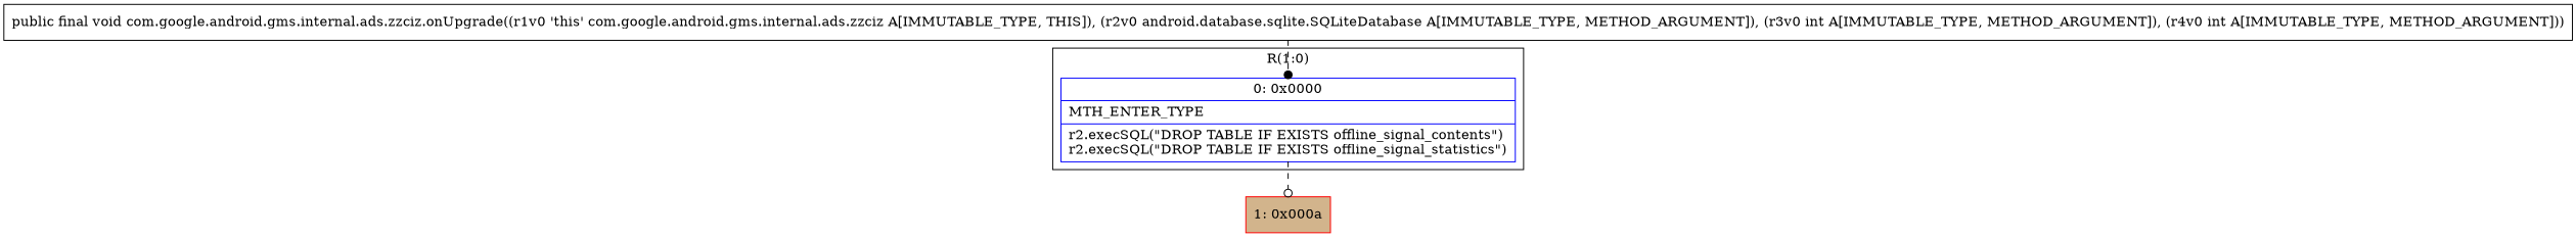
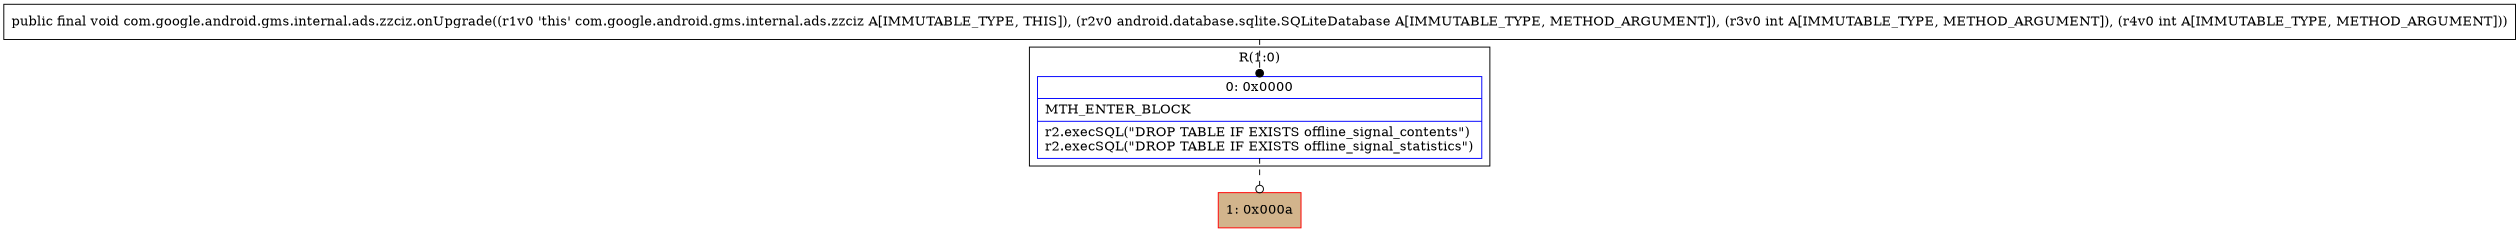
  digraph {
    node [shape=record style=filled fillcolor=white]
    edge [style=dashed]
-   n1 [color=blue label="{0\:\ 0x0000|MTH_ENTER_TYPE\l|r2.execSQL(\"DROP TABLE IF EXISTS offline_signal_contents\")\lr2.execSQL(\"DROP TABLE IF EXISTS offline_signal_statistics\")\l}"]
+   n1 [color=blue label="{0\:\ 0x0000|MTH_ENTER_BLOCK\l|r2.execSQL(\"DROP TABLE IF EXISTS offline_signal_contents\")\lr2.execSQL(\"DROP TABLE IF EXISTS offline_signal_statistics\")\l}"]
    n2 [color=red label="{1\:\ 0x000a}" fillcolor=tan]
    n3 [label="{public final void com.google.android.gms.internal.ads.zzciz.onUpgrade((r1v0 'this' com.google.android.gms.internal.ads.zzciz A[IMMUTABLE_TYPE, THIS]), (r2v0 android.database.sqlite.SQLiteDatabase A[IMMUTABLE_TYPE, METHOD_ARGUMENT]), (r3v0 int A[IMMUTABLE_TYPE, METHOD_ARGUMENT]), (r4v0 int A[IMMUTABLE_TYPE, METHOD_ARGUMENT])) }"]
    subgraph cluster_1 {
      label="R(1:0)"
      n1
    }
    n1 -> n2 [arrowhead=odot]
    n3 -> n1 [arrowhead=dot]
  }
